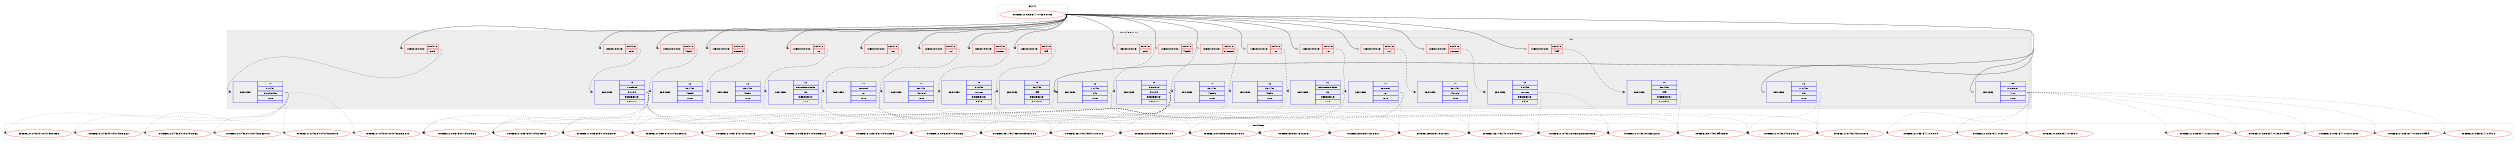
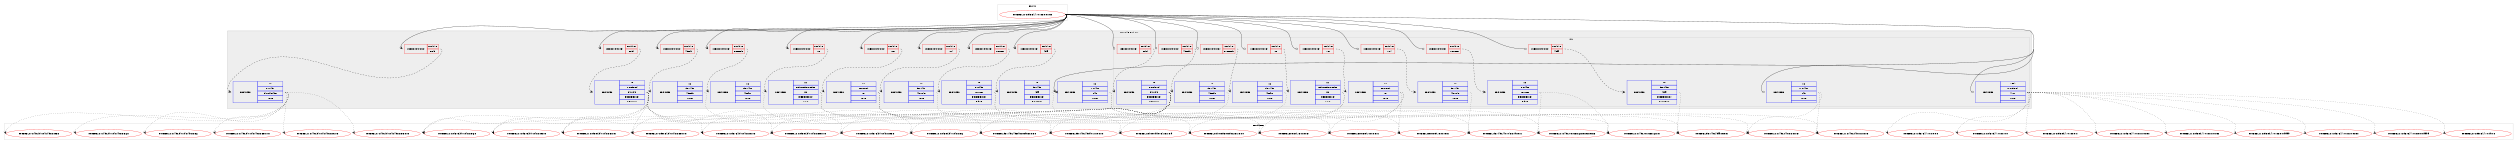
  digraph {
    compound=true
    concentrate=true
    fontname=Helvetica
    fontsize=10
    newrank=true
    rankdir=TB
    ranksep=1.5
    node [color=red fontname=Helvetica fontsize=10]
    edge [arrowhead=vee headport=w style=dotted tailport=e weight=100]
    n1 [label="portage://sys-devel/llvm-12.0.0_rc1" width=4]
    n2 [color=blue label=<<TABLE BORDER="0" CELLBORDER="1" CELLSPACING="0" CELLPADDING="4" WIDTH="220"><TR><TD ROWSPAN="6" CELLPADDING="30">pack_dep</TD></TR><TR><TD WIDTH="110">no</TD></TR><TR><TD>dev-libs</TD></TR><TR><TD>libpfm</TD></TR><TR><TD>none</TD></TR><TR><TD></TD></TR></TABLE>> shape=none]
    n3 [label=<<TABLE BORDER="0" CELLBORDER="1" CELLSPACING="0" CELLPADDING="4"><TR><TD ROWSPAN="3" CELLPADDING="10">use_conditional</TD></TR><TR><TD>positive</TD></TR><TR><TD>exegesis</TD></TR></TABLE>> shape=none]
    n4 [color=blue label=<<TABLE BORDER="0" CELLBORDER="1" CELLSPACING="0" CELLPADDING="4" WIDTH="220"><TR><TD ROWSPAN="6" CELLPADDING="30">pack_dep</TD></TR><TR><TD WIDTH="110">no</TD></TR><TR><TD>sys-devel</TD></TR><TR><TD>binutils</TD></TR><TR><TD>greaterequal</TD></TR><TR><TD>2.31.1-r4</TD></TR></TABLE>> shape=none]
    n5 [label=<<TABLE BORDER="0" CELLBORDER="1" CELLSPACING="0" CELLPADDING="4"><TR><TD ROWSPAN="3" CELLPADDING="10">use_conditional</TD></TR><TR><TD>positive</TD></TR><TR><TD>gold</TD></TR></TABLE>> shape=none]
    n6 [color=blue label=<<TABLE BORDER="0" CELLBORDER="1" CELLSPACING="0" CELLPADDING="4" WIDTH="220"><TR><TD ROWSPAN="6" CELLPADDING="30">pack_dep</TD></TR><TR><TD WIDTH="110">no</TD></TR><TR><TD>sys-libs</TD></TR><TR><TD>binutils-libs</TD></TR><TR><TD>none</TD></TR><TR><TD></TD></TR></TABLE>> shape=none]
    n7 [label=<<TABLE BORDER="0" CELLBORDER="1" CELLSPACING="0" CELLPADDING="4"><TR><TD ROWSPAN="3" CELLPADDING="10">use_conditional</TD></TR><TR><TD>positive</TD></TR><TR><TD>gold</TD></TR></TABLE>> shape=none]
    n8 [color=blue label=<<TABLE BORDER="0" CELLBORDER="1" CELLSPACING="0" CELLPADDING="4" WIDTH="220"><TR><TD ROWSPAN="6" CELLPADDING="30">pack_dep</TD></TR><TR><TD WIDTH="110">no</TD></TR><TR><TD>dev-libs</TD></TR><TR><TD>libedit</TD></TR><TR><TD>none</TD></TR><TR><TD></TD></TR></TABLE>> shape=none]
    n9 [label=<<TABLE BORDER="0" CELLBORDER="1" CELLSPACING="0" CELLPADDING="4"><TR><TD ROWSPAN="3" CELLPADDING="10">use_conditional</TD></TR><TR><TD>positive</TD></TR><TR><TD>libedit</TD></TR></TABLE>> shape=none]
    n10 [color=blue label=<<TABLE BORDER="0" CELLBORDER="1" CELLSPACING="0" CELLPADDING="4" WIDTH="220"><TR><TD ROWSPAN="6" CELLPADDING="30">pack_dep</TD></TR><TR><TD WIDTH="110">no</TD></TR><TR><TD>dev-libs</TD></TR><TR><TD>libffi</TD></TR><TR><TD>greaterequal</TD></TR><TR><TD>3.0.13-r1</TD></TR></TABLE>> shape=none]
    n11 [label=<<TABLE BORDER="0" CELLBORDER="1" CELLSPACING="0" CELLPADDING="4"><TR><TD ROWSPAN="3" CELLPADDING="10">use_conditional</TD></TR><TR><TD>positive</TD></TR><TR><TD>libffi</TD></TR></TABLE>> shape=none]
    n12 [color=blue label=<<TABLE BORDER="0" CELLBORDER="1" CELLSPACING="0" CELLPADDING="4" WIDTH="220"><TR><TD ROWSPAN="6" CELLPADDING="30">pack_dep</TD></TR><TR><TD WIDTH="110">no</TD></TR><TR><TD>sys-libs</TD></TR><TR><TD>ncurses</TD></TR><TR><TD>greaterequal</TD></TR><TR><TD>5.9-r3</TD></TR></TABLE>> shape=none]
    n13 [label=<<TABLE BORDER="0" CELLBORDER="1" CELLSPACING="0" CELLPADDING="4"><TR><TD ROWSPAN="3" CELLPADDING="10">use_conditional</TD></TR><TR><TD>positive</TD></TR><TR><TD>ncurses</TD></TR></TABLE>> shape=none]
    n14 [color=blue label=<<TABLE BORDER="0" CELLBORDER="1" CELLSPACING="0" CELLPADDING="4" WIDTH="220"><TR><TD ROWSPAN="6" CELLPADDING="30">pack_dep</TD></TR><TR><TD WIDTH="110">no</TD></TR><TR><TD>app-arch</TD></TR><TR><TD>xar</TD></TR><TR><TD>none</TD></TR><TR><TD></TD></TR></TABLE>> shape=none]
    n15 [label=<<TABLE BORDER="0" CELLBORDER="1" CELLSPACING="0" CELLPADDING="4"><TR><TD ROWSPAN="3" CELLPADDING="10">use_conditional</TD></TR><TR><TD>positive</TD></TR><TR><TD>xar</TD></TR></TABLE>> shape=none]
    n16 [color=blue label=<<TABLE BORDER="0" CELLBORDER="1" CELLSPACING="0" CELLPADDING="4" WIDTH="220"><TR><TD ROWSPAN="6" CELLPADDING="30">pack_dep</TD></TR><TR><TD WIDTH="110">no</TD></TR><TR><TD>dev-libs</TD></TR><TR><TD>libxml2</TD></TR><TR><TD>none</TD></TR><TR><TD></TD></TR></TABLE>> shape=none]
    n17 [label=<<TABLE BORDER="0" CELLBORDER="1" CELLSPACING="0" CELLPADDING="4"><TR><TD ROWSPAN="3" CELLPADDING="10">use_conditional</TD></TR><TR><TD>positive</TD></TR><TR><TD>xml</TD></TR></TABLE>> shape=none]
    n18 [color=blue label=<<TABLE BORDER="0" CELLBORDER="1" CELLSPACING="0" CELLPADDING="4" WIDTH="220"><TR><TD ROWSPAN="6" CELLPADDING="30">pack_dep</TD></TR><TR><TD WIDTH="110">no</TD></TR><TR><TD>sci-mathematics</TD></TR><TR><TD>z3</TD></TR><TR><TD>greaterequal</TD></TR><TR><TD>4.7.1</TD></TR></TABLE>> shape=none]
    n19 [label=<<TABLE BORDER="0" CELLBORDER="1" CELLSPACING="0" CELLPADDING="4"><TR><TD ROWSPAN="3" CELLPADDING="10">use_conditional</TD></TR><TR><TD>positive</TD></TR><TR><TD>z3</TD></TR></TABLE>> shape=none]
    n20 [color=blue label=<<TABLE BORDER="0" CELLBORDER="1" CELLSPACING="0" CELLPADDING="4" WIDTH="220"><TR><TD ROWSPAN="6" CELLPADDING="30">pack_dep</TD></TR><TR><TD WIDTH="110">no</TD></TR><TR><TD>sys-libs</TD></TR><TR><TD>zlib</TD></TR><TR><TD>none</TD></TR><TR><TD></TD></TR></TABLE>> shape=none]
    n21 [color=blue label=<<TABLE BORDER="0" CELLBORDER="1" CELLSPACING="0" CELLPADDING="4" WIDTH="220"><TR><TD ROWSPAN="6" CELLPADDING="30">pack_dep</TD></TR><TR><TD WIDTH="110">no</TD></TR><TR><TD>sys-devel</TD></TR><TR><TD>binutils</TD></TR><TR><TD>greaterequal</TD></TR><TR><TD>2.31.1-r4</TD></TR></TABLE>> shape=none]
    n22 [label=<<TABLE BORDER="0" CELLBORDER="1" CELLSPACING="0" CELLPADDING="4"><TR><TD ROWSPAN="3" CELLPADDING="10">use_conditional</TD></TR><TR><TD>positive</TD></TR><TR><TD>gold</TD></TR></TABLE>> shape=none]
    n23 [color=blue label=<<TABLE BORDER="0" CELLBORDER="1" CELLSPACING="0" CELLPADDING="4" WIDTH="220"><TR><TD ROWSPAN="6" CELLPADDING="30">pack_dep</TD></TR><TR><TD WIDTH="110">no</TD></TR><TR><TD>dev-libs</TD></TR><TR><TD>libpfm</TD></TR><TR><TD>none</TD></TR><TR><TD></TD></TR></TABLE>> shape=none]
    n24 [label=<<TABLE BORDER="0" CELLBORDER="1" CELLSPACING="0" CELLPADDING="4"><TR><TD ROWSPAN="3" CELLPADDING="10">use_conditional</TD></TR><TR><TD>positive</TD></TR><TR><TD>exegesis</TD></TR></TABLE>> shape=none]
    n25 [color=blue label=<<TABLE BORDER="0" CELLBORDER="1" CELLSPACING="0" CELLPADDING="4" WIDTH="220"><TR><TD ROWSPAN="6" CELLPADDING="30">pack_dep</TD></TR><TR><TD WIDTH="110">no</TD></TR><TR><TD>dev-libs</TD></TR><TR><TD>libedit</TD></TR><TR><TD>none</TD></TR><TR><TD></TD></TR></TABLE>> shape=none]
    n26 [label=<<TABLE BORDER="0" CELLBORDER="1" CELLSPACING="0" CELLPADDING="4"><TR><TD ROWSPAN="3" CELLPADDING="10">use_conditional</TD></TR><TR><TD>positive</TD></TR><TR><TD>libedit</TD></TR></TABLE>> shape=none]
    n27 [color=blue label=<<TABLE BORDER="0" CELLBORDER="1" CELLSPACING="0" CELLPADDING="4" WIDTH="220"><TR><TD ROWSPAN="6" CELLPADDING="30">pack_dep</TD></TR><TR><TD WIDTH="110">no</TD></TR><TR><TD>dev-libs</TD></TR><TR><TD>libffi</TD></TR><TR><TD>greaterequal</TD></TR><TR><TD>3.0.13-r1</TD></TR></TABLE>> shape=none]
    n28 [label=<<TABLE BORDER="0" CELLBORDER="1" CELLSPACING="0" CELLPADDING="4"><TR><TD ROWSPAN="3" CELLPADDING="10">use_conditional</TD></TR><TR><TD>positive</TD></TR><TR><TD>libffi</TD></TR></TABLE>> shape=none]
    n29 [color=blue label=<<TABLE BORDER="0" CELLBORDER="1" CELLSPACING="0" CELLPADDING="4" WIDTH="220"><TR><TD ROWSPAN="6" CELLPADDING="30">pack_dep</TD></TR><TR><TD WIDTH="110">no</TD></TR><TR><TD>sys-libs</TD></TR><TR><TD>ncurses</TD></TR><TR><TD>greaterequal</TD></TR><TR><TD>5.9-r3</TD></TR></TABLE>> shape=none]
    n30 [label=<<TABLE BORDER="0" CELLBORDER="1" CELLSPACING="0" CELLPADDING="4"><TR><TD ROWSPAN="3" CELLPADDING="10">use_conditional</TD></TR><TR><TD>positive</TD></TR><TR><TD>ncurses</TD></TR></TABLE>> shape=none]
    n31 [color=blue label=<<TABLE BORDER="0" CELLBORDER="1" CELLSPACING="0" CELLPADDING="4" WIDTH="220"><TR><TD ROWSPAN="6" CELLPADDING="30">pack_dep</TD></TR><TR><TD WIDTH="110">no</TD></TR><TR><TD>app-arch</TD></TR><TR><TD>xar</TD></TR><TR><TD>none</TD></TR><TR><TD></TD></TR></TABLE>> shape=none]
    n32 [label=<<TABLE BORDER="0" CELLBORDER="1" CELLSPACING="0" CELLPADDING="4"><TR><TD ROWSPAN="3" CELLPADDING="10">use_conditional</TD></TR><TR><TD>positive</TD></TR><TR><TD>xar</TD></TR></TABLE>> shape=none]
    n33 [color=blue label=<<TABLE BORDER="0" CELLBORDER="1" CELLSPACING="0" CELLPADDING="4" WIDTH="220"><TR><TD ROWSPAN="6" CELLPADDING="30">pack_dep</TD></TR><TR><TD WIDTH="110">no</TD></TR><TR><TD>dev-libs</TD></TR><TR><TD>libxml2</TD></TR><TR><TD>none</TD></TR><TR><TD></TD></TR></TABLE>> shape=none]
    n34 [label=<<TABLE BORDER="0" CELLBORDER="1" CELLSPACING="0" CELLPADDING="4"><TR><TD ROWSPAN="3" CELLPADDING="10">use_conditional</TD></TR><TR><TD>positive</TD></TR><TR><TD>xml</TD></TR></TABLE>> shape=none]
    n35 [color=blue label=<<TABLE BORDER="0" CELLBORDER="1" CELLSPACING="0" CELLPADDING="4" WIDTH="220"><TR><TD ROWSPAN="6" CELLPADDING="30">pack_dep</TD></TR><TR><TD WIDTH="110">no</TD></TR><TR><TD>sci-mathematics</TD></TR><TR><TD>z3</TD></TR><TR><TD>greaterequal</TD></TR><TR><TD>4.7.1</TD></TR></TABLE>> shape=none]
    n36 [label=<<TABLE BORDER="0" CELLBORDER="1" CELLSPACING="0" CELLPADDING="4"><TR><TD ROWSPAN="3" CELLPADDING="10">use_conditional</TD></TR><TR><TD>positive</TD></TR><TR><TD>z3</TD></TR></TABLE>> shape=none]
    n37 [color=blue label=<<TABLE BORDER="0" CELLBORDER="1" CELLSPACING="0" CELLPADDING="4" WIDTH="220"><TR><TD ROWSPAN="6" CELLPADDING="30">pack_dep</TD></TR><TR><TD WIDTH="110">no</TD></TR><TR><TD>sys-libs</TD></TR><TR><TD>zlib</TD></TR><TR><TD>none</TD></TR><TR><TD></TD></TR></TABLE>> shape=none]
    n38 [color=blue label=<<TABLE BORDER="0" CELLBORDER="1" CELLSPACING="0" CELLPADDING="4" WIDTH="220"><TR><TD ROWSPAN="6" CELLPADDING="30">pack_dep</TD></TR><TR><TD WIDTH="110">weak</TD></TR><TR><TD>sys-devel</TD></TR><TR><TD>llvm</TD></TR><TR><TD>none</TD></TR><TR><TD></TD></TR></TABLE>> shape=none]
    n39 [label="portage://dev-libs/libpfm-4.10.1-r1" width=4]
    n40 [label="portage://sys-devel/binutils-2.36.1" width=4]
    n41 [label="portage://sys-devel/binutils-2.36" width=4]
    n42 [label="portage://sys-devel/binutils-2.35.2" width=4]
    n43 [label="portage://sys-devel/binutils-2.35.1-r1" width=4]
    n44 [label="portage://sys-devel/binutils-2.34-r2" width=4]
    n45 [label="portage://sys-devel/binutils-2.33.1-r1" width=4]
    n46 [label="portage://sys-devel/binutils-2.32-r2" width=4]
    n47 [label="portage://sys-devel/binutils-2.32-r1" width=4]
    n48 [label="portage://sys-libs/binutils-libs-2.36.1" width=4]
    n49 [label="portage://sys-libs/binutils-libs-2.36" width=4]
    n50 [label="portage://sys-libs/binutils-libs-2.35.2" width=4]
    n51 [label="portage://sys-libs/binutils-libs-2.35.1-r1" width=4]
    n52 [label="portage://sys-libs/binutils-libs-2.34-r2" width=4]
    n53 [label="portage://sys-libs/binutils-libs-2.33.1-r1" width=4]
    n54 [label="portage://dev-libs/libedit-20191211.3.1" width=4]
    n55 [label="portage://dev-libs/libffi-3.3-r2" width=4]
    n56 [label="portage://sys-libs/ncurses-6.2_p20210123" width=4]
    n57 [label="portage://sys-libs/ncurses-6.2-r1" width=4]
    n58 [label="portage://app-arch/xar-1.8-r4" width=4]
    n59 [label="portage://app-sci/xar-1.8-r3" width=4]
    n60 [label="portage://app-arch/xar-1.8-r2" width=4]
    n61 [label="portage://dev-libs/libxml2-2.9.10-r4" width=4]
-   n62 [label="portage://sci-mathematics/z3-4.8.9" width=4]
+   n62 [label="portage://sci-conditional/z3-4.8.9" width=4]
    n63 [label="portage://sci-mathematics/z3-4.8.10" width=4]
    n64 [label="portage://sys-libs/zlib-1.2.11-r3" width=4]
    n65 [label="portage://sys-libs/zlib-1.2.11-r2" width=4]
    n66 [label="portage://sys-devel/llvm-9.0.1" width=4]
    n67 [label="portage://sys-devel/llvm-13.0.0.9999" width=4]
    n68 [label="portage://sys-devel/llvm-12.0.0_rc1" width=4]
    n69 [label="portage://sys-devel/llvm-12.0.0.9999" width=4]
    n70 [label="portage://sys-devel/llvm-11.1.0_rc2" width=4]
+   n71 [label="portage://sys-devel/llvm-11.1.0_rc1" width=4]
    n72 [label="portage://sys-devel/llvm-11.0.1" width=4]
    n73 [label="portage://sys-devel/llvm-11.0.0" width=4]
    n74 [label="portage://sys-devel/llvm-10.0.1" width=4]
    subgraph cluster_1 {
      color=gray
      label=<<i>ebuild</i>>
      rank=same
      n1
    }
    subgraph cluster_2 {
      color=gray
      label=<<i>dependencies</i>>
      subgraph cluster_3 {
        color=gray
        fillcolor="#eeeeee"
        label=<<i>compile</i>>
        style=filled
        subgraph sub_4 {
          color=gray
          fillcolor="#eeeeee"
          label=<<i>compile</i>>
          style=filled
          n3
          subgraph sub_5 {
            color=gray
            fillcolor="#eeeeee"
            label=<<i>compile</i>>
            style=filled
            n2
          }
        }
        subgraph sub_6 {
          color=gray
          fillcolor="#eeeeee"
          label=<<i>compile</i>>
          style=filled
          n5
          subgraph sub_7 {
            color=gray
            fillcolor="#eeeeee"
            label=<<i>compile</i>>
            style=filled
            n4
          }
        }
        subgraph sub_8 {
          color=gray
          fillcolor="#eeeeee"
          label=<<i>compile</i>>
          style=filled
          n7
          subgraph sub_9 {
            color=gray
            fillcolor="#eeeeee"
            label=<<i>compile</i>>
            style=filled
            n6
          }
        }
        subgraph sub_10 {
          color=gray
          fillcolor="#eeeeee"
          label=<<i>compile</i>>
          style=filled
          n9
          subgraph sub_11 {
            color=gray
            fillcolor="#eeeeee"
            label=<<i>compile</i>>
            style=filled
            n8
          }
        }
        subgraph sub_12 {
          color=gray
          fillcolor="#eeeeee"
          label=<<i>compile</i>>
          style=filled
          n11
          subgraph sub_13 {
            color=gray
            fillcolor="#eeeeee"
            label=<<i>compile</i>>
            style=filled
            n10
          }
        }
        subgraph sub_14 {
          color=gray
          fillcolor="#eeeeee"
          label=<<i>compile</i>>
          style=filled
          n13
          subgraph sub_15 {
            color=gray
            fillcolor="#eeeeee"
            label=<<i>compile</i>>
            style=filled
            n12
          }
        }
        subgraph sub_16 {
          color=gray
          fillcolor="#eeeeee"
          label=<<i>compile</i>>
          style=filled
          n15
          subgraph sub_17 {
            color=gray
            fillcolor="#eeeeee"
            label=<<i>compile</i>>
            style=filled
            n14
          }
        }
        subgraph sub_18 {
          color=gray
          fillcolor="#eeeeee"
          label=<<i>compile</i>>
          style=filled
          n17
          subgraph sub_19 {
            color=gray
            fillcolor="#eeeeee"
            label=<<i>compile</i>>
            style=filled
            n16
          }
        }
        subgraph sub_20 {
          color=gray
          fillcolor="#eeeeee"
          label=<<i>compile</i>>
          style=filled
          n19
          subgraph sub_21 {
            color=gray
            fillcolor="#eeeeee"
            label=<<i>compile</i>>
            style=filled
            n18
          }
        }
        subgraph sub_22 {
          color=gray
          fillcolor="#eeeeee"
          label=<<i>compile</i>>
          style=filled
          n20
        }
      }
      subgraph cluster_23 {
        color=gray
        fillcolor="#eeeeee"
        label=<<i>compile and run</i>>
        style=filled
      }
      subgraph cluster_24 {
        color=gray
        fillcolor="#eeeeee"
        label=<<i>run</i>>
        style=filled
        subgraph sub_25 {
          color=gray
          fillcolor="#eeeeee"
          label=<<i>run</i>>
          style=filled
          n22
          subgraph sub_26 {
            color=gray
            fillcolor="#eeeeee"
            label=<<i>run</i>>
            style=filled
            n21
          }
        }
        subgraph sub_27 {
          color=gray
          fillcolor="#eeeeee"
          label=<<i>run</i>>
          style=filled
          n24
          subgraph sub_28 {
            color=gray
            fillcolor="#eeeeee"
            label=<<i>run</i>>
            style=filled
            n23
          }
        }
        subgraph sub_29 {
          color=gray
          fillcolor="#eeeeee"
          label=<<i>run</i>>
          style=filled
          n26
          subgraph sub_30 {
            color=gray
            fillcolor="#eeeeee"
            label=<<i>run</i>>
            style=filled
            n25
          }
        }
        subgraph sub_31 {
          color=gray
          fillcolor="#eeeeee"
          label=<<i>run</i>>
          style=filled
          n28
          subgraph sub_32 {
            color=gray
            fillcolor="#eeeeee"
            label=<<i>run</i>>
            style=filled
            n27
          }
        }
        subgraph sub_33 {
          color=gray
          fillcolor="#eeeeee"
          label=<<i>run</i>>
          style=filled
          n30
          subgraph sub_34 {
            color=gray
            fillcolor="#eeeeee"
            label=<<i>run</i>>
            style=filled
            n29
          }
        }
        subgraph sub_35 {
          color=gray
          fillcolor="#eeeeee"
          label=<<i>run</i>>
          style=filled
          n32
          subgraph sub_36 {
            color=gray
            fillcolor="#eeeeee"
            label=<<i>run</i>>
            style=filled
            n31
          }
        }
        subgraph sub_37 {
          color=gray
          fillcolor="#eeeeee"
          label=<<i>run</i>>
          style=filled
          n34
          subgraph sub_38 {
            color=gray
            fillcolor="#eeeeee"
            label=<<i>run</i>>
            style=filled
            n33
          }
        }
        subgraph sub_39 {
          color=gray
          fillcolor="#eeeeee"
          label=<<i>run</i>>
          style=filled
          n36
          subgraph sub_40 {
            color=gray
            fillcolor="#eeeeee"
            label=<<i>run</i>>
            style=filled
            n35
          }
        }
        subgraph sub_41 {
          color=gray
          fillcolor="#eeeeee"
          label=<<i>run</i>>
          style=filled
          n37
        }
        subgraph sub_42 {
          color=gray
          fillcolor="#eeeeee"
          label=<<i>run</i>>
          style=filled
          n38
        }
      }
    }
    subgraph cluster_43 {
      color=gray
      label=<<i>candidates</i>>
      rank=same
      subgraph sub_44 {
        color=black
        label=<<i>candidates</i>>
        nodesep=1
        rank=same
        n39
      }
      subgraph sub_45 {
        color=black
        label=<<i>candidates</i>>
        nodesep=1
        rank=same
        n40
        n41
        n42
        n43
        n44
        n45
        n46
        n47
      }
      subgraph sub_46 {
        color=black
        label=<<i>candidates</i>>
        nodesep=1
        rank=same
        n48
        n49
        n50
        n51
        n52
        n53
      }
      subgraph sub_47 {
        color=black
        label=<<i>candidates</i>>
        nodesep=1
        rank=same
        n54
      }
      subgraph sub_48 {
        color=black
        label=<<i>candidates</i>>
        nodesep=1
        rank=same
        n55
      }
      subgraph sub_49 {
        color=black
        label=<<i>candidates</i>>
        nodesep=1
        rank=same
        n56
        n57
      }
      subgraph sub_50 {
        color=black
        label=<<i>candidates</i>>
        nodesep=1
        rank=same
        n58
        n59
        n60
      }
      subgraph sub_51 {
        color=black
        label=<<i>candidates</i>>
        nodesep=1
        rank=same
        n61
      }
      subgraph sub_52 {
        color=black
        label=<<i>candidates</i>>
        nodesep=1
        rank=same
        n62
        n63
      }
      subgraph sub_53 {
        color=black
        label=<<i>candidates</i>>
        nodesep=1
        rank=same
        n64
        n65
      }
      subgraph sub_54 {
        color=black
        label=<<i>candidates</i>>
        nodesep=1
        rank=same
        n39
      }
      subgraph sub_55 {
        color=black
        label=<<i>candidates</i>>
        nodesep=1
        rank=same
        n40
        n41
        n42
        n43
        n44
        n45
        n46
        n47
      }
      subgraph sub_56 {
        color=black
        label=<<i>candidates</i>>
        nodesep=1
        rank=same
        n54
      }
      subgraph sub_57 {
        color=black
        label=<<i>candidates</i>>
        nodesep=1
        rank=same
        n55
      }
      subgraph sub_58 {
        color=black
        label=<<i>candidates</i>>
        nodesep=1
        rank=same
        n62
        n63
      }
      subgraph sub_59 {
        color=black
        label=<<i>candidates</i>>
        nodesep=1
        rank=same
        n56
        n57
      }
      subgraph sub_60 {
        color=black
        label=<<i>candidates</i>>
        nodesep=1
        rank=same
        n58
        n59
        n60
      }
      subgraph sub_61 {
        color=black
        label=<<i>candidates</i>>
        nodesep=1
        rank=same
        n61
      }
      subgraph sub_62 {
        color=black
        label=<<i>candidates</i>>
        nodesep=1
        rank=same
        n64
        n65
      }
      subgraph sub_63 {
        color=black
        label=<<i>candidates</i>>
        nodesep=1
        rank=same
        n66
        n67
        n68
        n69
        n70
+       n71
        n72
        n73
        n74
      }
    }
    n1 -> n3 [style=solid weight=20]
    n1 -> n5 [style=solid weight=20]
    n1 -> n7 [style=solid weight=20]
    n1 -> n9 [style=solid weight=20]
    n1 -> n11 [style=solid weight=20]
    n1 -> n13 [style=solid weight=20]
    n1 -> n15 [style=solid weight=20]
    n1 -> n17 [style=solid weight=20]
    n1 -> n19 [style=solid weight=20]
    n1 -> n20 [style=solid weight=20]
    n1 -> n22 [arrowhead=odot style=solid weight=20]
    n1 -> n24 [arrowhead=odot style=solid weight=20]
    n1 -> n26 [arrowhead=odot style=solid weight=20]
    n1 -> n28 [arrowhead=odot style=solid weight=20]
    n1 -> n30 [arrowhead=odot style=solid weight=20]
    n1 -> n32 [arrowhead=odot style=solid weight=20]
    n1 -> n34 [arrowhead=odot style=solid weight=20]
    n1 -> n36 [arrowhead=odot style=solid weight=20]
    n1 -> n37 [arrowhead=odot style=solid weight=20]
    n1 -> n38 [arrowhead=odot style=solid weight=20]
    n2 -> n39
    n3 -> n2 [style=dashed weight=20]
    n4 -> n40
    n4 -> n41
    n4 -> n42
    n4 -> n43
    n4 -> n44
    n4 -> n45
    n4 -> n46
    n4 -> n47
    n5 -> n4 [style=dashed weight=20]
    n6 -> n48
    n6 -> n49
    n6 -> n50
    n6 -> n51
    n6 -> n52
    n6 -> n53
    n7 -> n6 [style=dashed weight=20]
    n8 -> n54
    n9 -> n8 [style=dashed weight=20]
    n10 -> n55
    n11 -> n10 [style=dashed weight=20]
    n12 -> n56
    n12 -> n57
    n13 -> n12 [style=dashed weight=20]
    n14 -> n58
    n14 -> n59
    n14 -> n60
    n15 -> n14 [style=dashed weight=20]
    n16 -> n61
    n17 -> n16 [style=dashed weight=20]
    n18 -> n62
    n18 -> n63
    n19 -> n18 [style=dashed weight=20]
    n20 -> n64
    n20 -> n65
    n21 -> n40
    n21 -> n41
    n21 -> n42
    n21 -> n43
    n21 -> n44
    n21 -> n45
    n21 -> n46
    n21 -> n47
    n22 -> n21 [style=dashed weight=20]
    n23 -> n39
    n24 -> n23 [style=dashed weight=20]
    n25 -> n54
    n26 -> n25 [style=dashed weight=20]
    n27 -> n55
    n28 -> n27 [style=dashed weight=20]
    n29 -> n56
    n29 -> n57
    n30 -> n29 [style=dashed weight=20]
    n31 -> n58
    n31 -> n59
    n31 -> n60
    n32 -> n31 [style=dashed weight=20]
    n33 -> n61
    n34 -> n33 [style=dashed weight=20]
    n35 -> n62
    n35 -> n63
    n36 -> n35 [style=dashed weight=20]
    n37 -> n64
    n37 -> n65
    n38 -> n66
    n38 -> n67
    n38 -> n68
    n38 -> n69
    n38 -> n70
+   n38 -> n71
    n38 -> n72
    n38 -> n73
    n38 -> n74
  }
